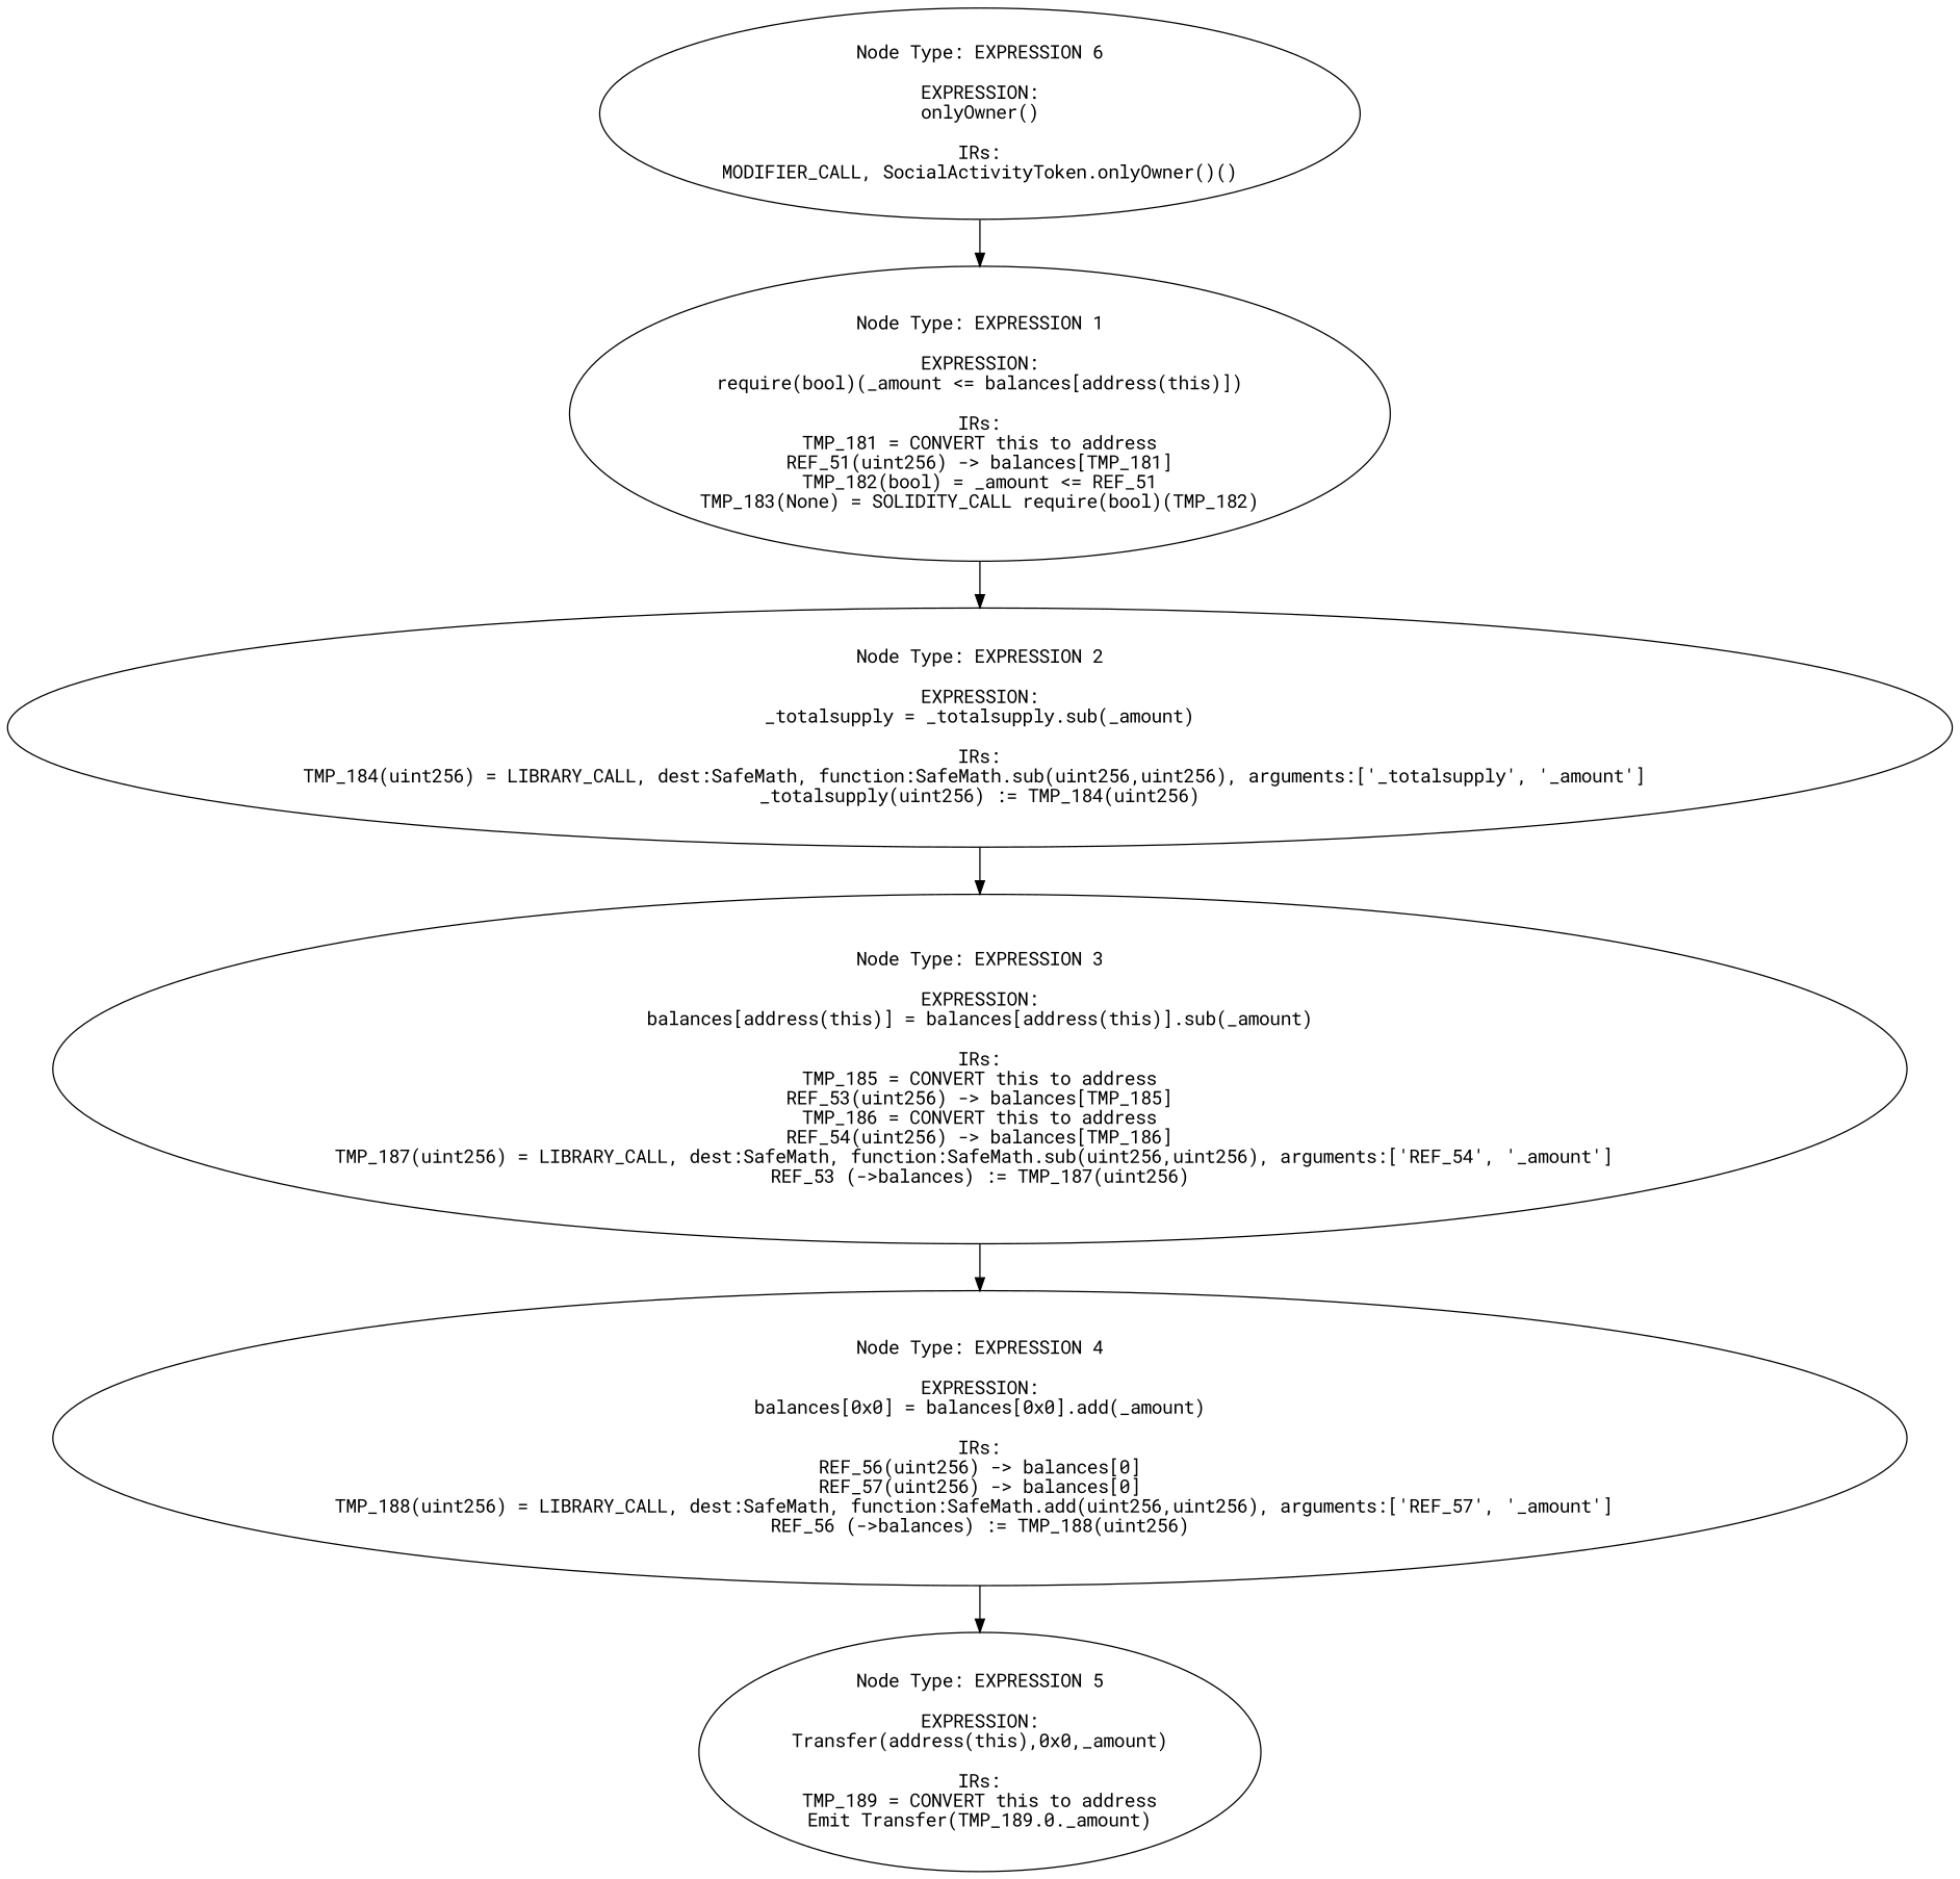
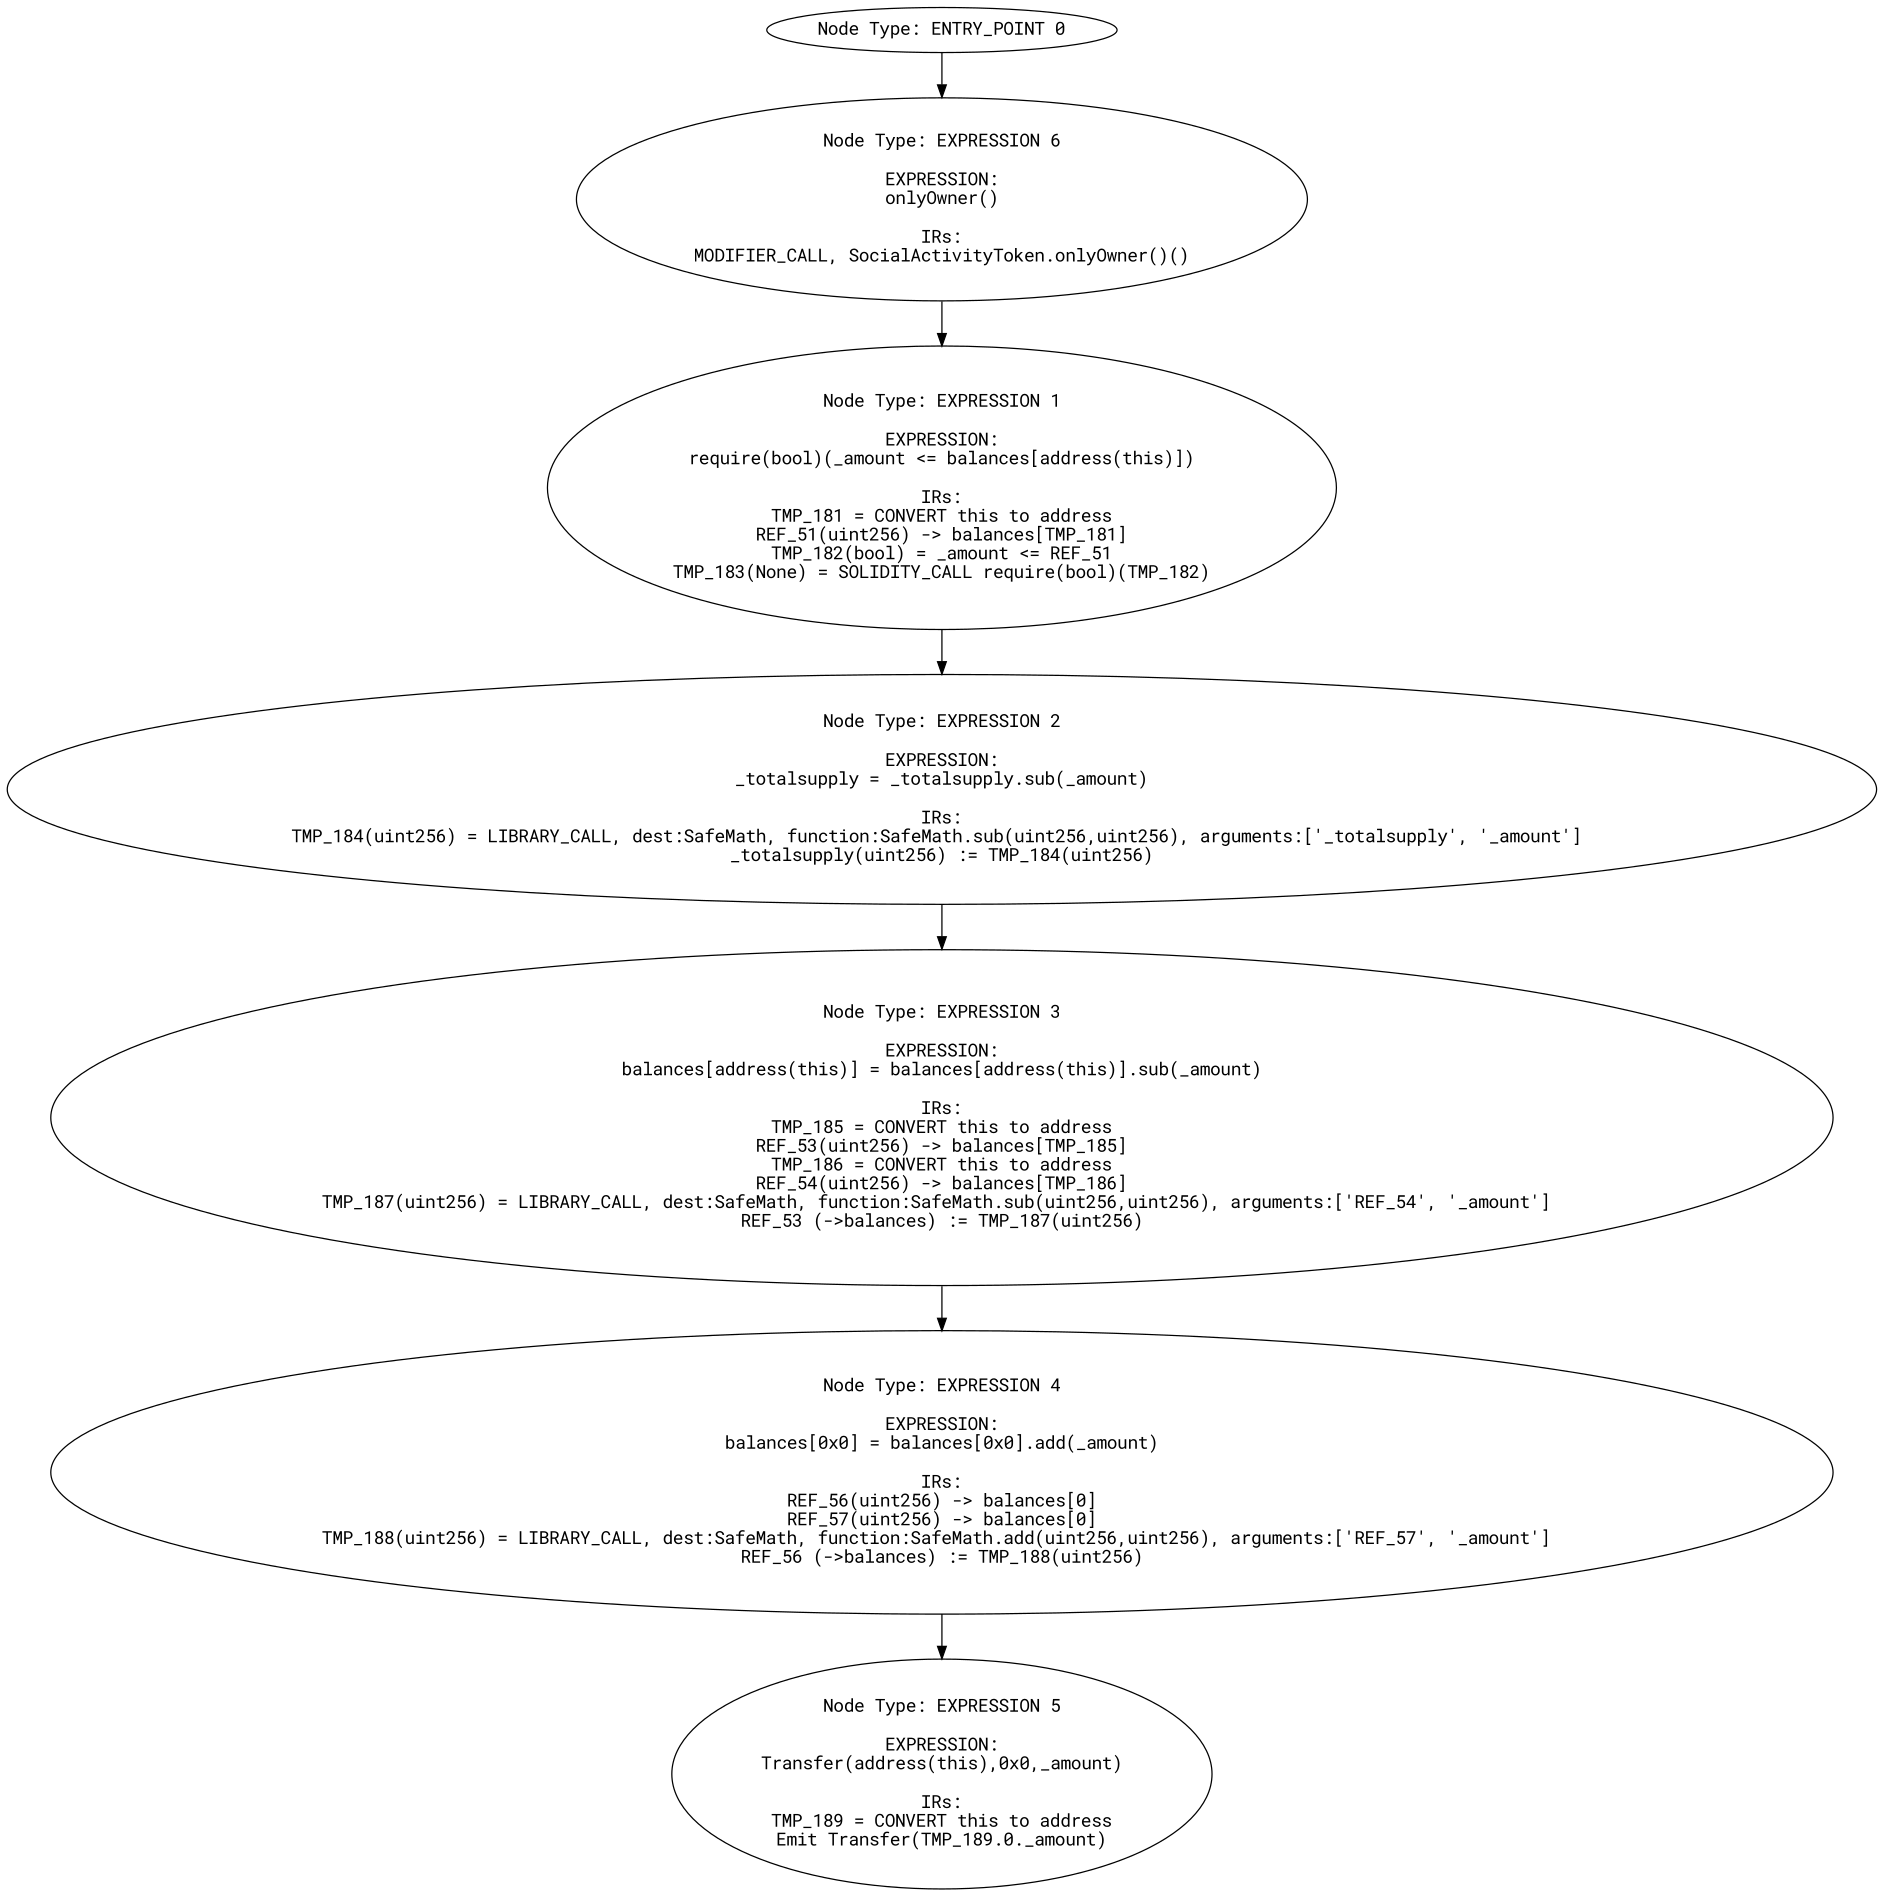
  digraph {
    fontname="Roboto Mono"
    node [fontname="Roboto Mono"]
    edge [fontname="Roboto Mono"]
+   n1 [label="Node Type: ENTRY_POINT 0\n"]
    n2 [label="Node Type: EXPRESSION 6\n\nEXPRESSION:\nonlyOwner()\n\nIRs:\nMODIFIER_CALL, SocialActivityToken.onlyOwner()()"]
    n3 [label="Node Type: EXPRESSION 1\n\nEXPRESSION:\nrequire(bool)(_amount <= balances[address(this)])\n\nIRs:\nTMP_181 = CONVERT this to address\nREF_51(uint256) -> balances[TMP_181]\nTMP_182(bool) = _amount <= REF_51\nTMP_183(None) = SOLIDITY_CALL require(bool)(TMP_182)"]
    n4 [label="Node Type: EXPRESSION 2\n\nEXPRESSION:\n_totalsupply = _totalsupply.sub(_amount)\n\nIRs:\nTMP_184(uint256) = LIBRARY_CALL, dest:SafeMath, function:SafeMath.sub(uint256,uint256), arguments:['_totalsupply', '_amount'] \n_totalsupply(uint256) := TMP_184(uint256)"]
    n5 [label="Node Type: EXPRESSION 3\n\nEXPRESSION:\nbalances[address(this)] = balances[address(this)].sub(_amount)\n\nIRs:\nTMP_185 = CONVERT this to address\nREF_53(uint256) -> balances[TMP_185]\nTMP_186 = CONVERT this to address\nREF_54(uint256) -> balances[TMP_186]\nTMP_187(uint256) = LIBRARY_CALL, dest:SafeMath, function:SafeMath.sub(uint256,uint256), arguments:['REF_54', '_amount'] \nREF_53 (->balances) := TMP_187(uint256)"]
    n6 [label="Node Type: EXPRESSION 4\n\nEXPRESSION:\nbalances[0x0] = balances[0x0].add(_amount)\n\nIRs:\nREF_56(uint256) -> balances[0]\nREF_57(uint256) -> balances[0]\nTMP_188(uint256) = LIBRARY_CALL, dest:SafeMath, function:SafeMath.add(uint256,uint256), arguments:['REF_57', '_amount'] \nREF_56 (->balances) := TMP_188(uint256)"]
    n7 [label="Node Type: EXPRESSION 5\n\nEXPRESSION:\nTransfer(address(this),0x0,_amount)\n\nIRs:\nTMP_189 = CONVERT this to address\nEmit Transfer(TMP_189.0._amount)"]
+   n1 -> n2
    n2 -> n3
    n3 -> n4
    n4 -> n5
    n5 -> n6
    n6 -> n7
  }
